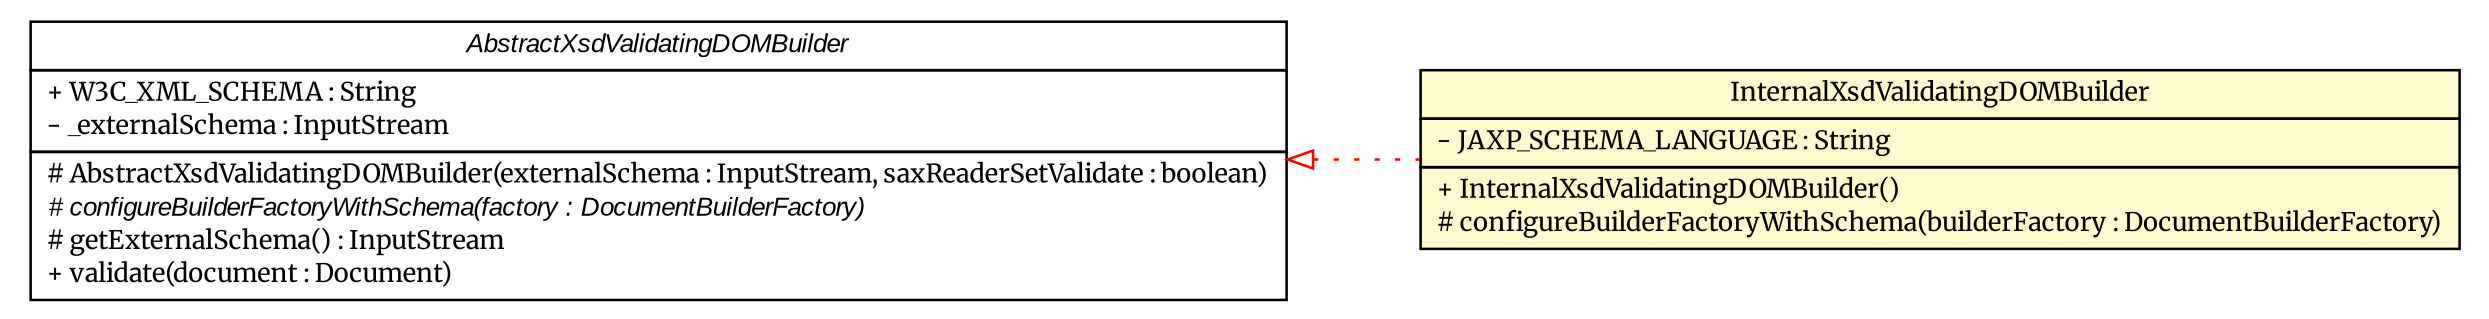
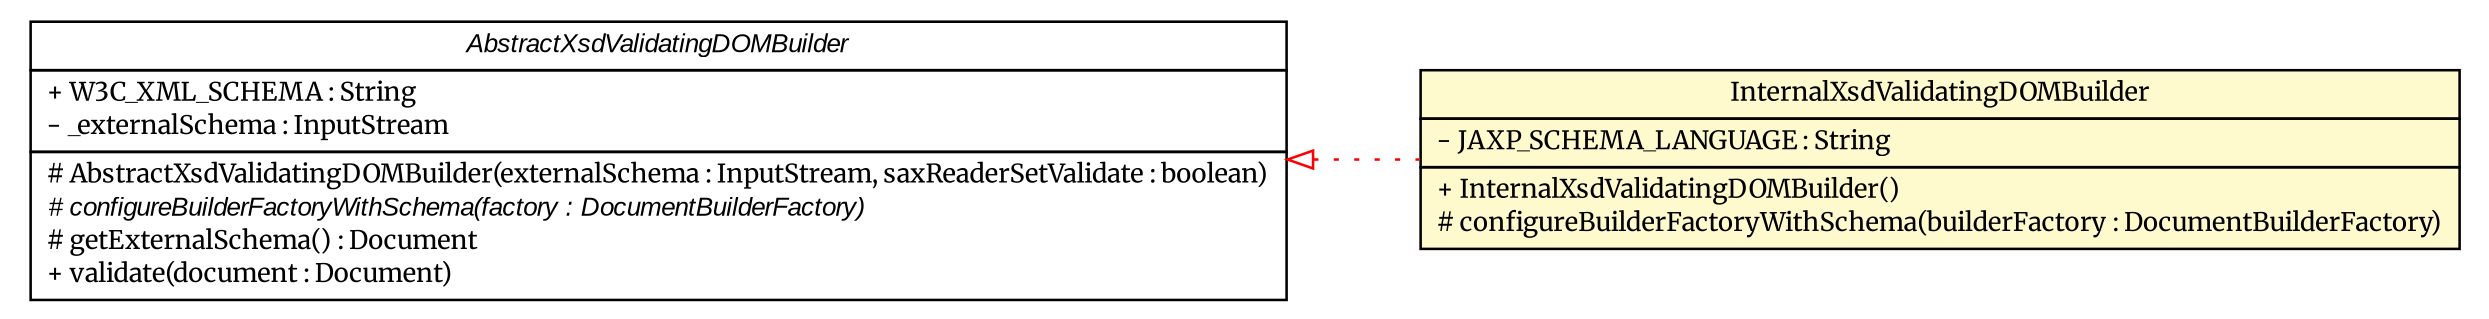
  digraph {
    nodesep=0.25
    ranksep=0.5
    rankdir=LR
    fontname=Merriweather
    node [fontcolor=black fontname=Merriweather fontsize=10.0 shape=plaintext]
    n1 [label=<<table title="org.tanjakostic.jcleancim.xml.InternalXsdValidatingDOMBuilder" border="0" cellborder="1" cellspacing="0" cellpadding="2" port="p" bgcolor="lemonChiffon" href="./InternalXsdValidatingDOMBuilder.html"> 		<tr><td><table border="0" cellspacing="0" cellpadding="1"> <tr><td align="center" balign="center"> InternalXsdValidatingDOMBuilder </td></tr> 		</table></td></tr> 		<tr><td><table border="0" cellspacing="0" cellpadding="1"> <tr><td align="left" balign="left"> - JAXP_SCHEMA_LANGUAGE : String </td></tr> 		</table></td></tr> 		<tr><td><table border="0" cellspacing="0" cellpadding="1"> <tr><td align="left" balign="left"> + InternalXsdValidatingDOMBuilder() </td></tr> <tr><td align="left" balign="left"> # configureBuilderFactoryWithSchema(builderFactory : DocumentBuilderFactory) </td></tr> 		</table></td></tr> 		</table>>]
-   n2 [label=<<table title="org.tanjakostic.jcleancim.xml.AbstractXsdValidatingDOMBuilder" border="0" cellborder="1" cellspacing="0" cellpadding="2" port="p" href="./AbstractXsdValidatingDOMBuilder.html"> 		<tr><td><table border="0" cellspacing="0" cellpadding="1"> <tr><td align="center" balign="center"><font face="Arial Italic"> AbstractXsdValidatingDOMBuilder </font></td></tr> 		</table></td></tr> 		<tr><td><table border="0" cellspacing="0" cellpadding="1"> <tr><td align="left" balign="left"> + W3C_XML_SCHEMA : String </td></tr> <tr><td align="left" balign="left"> - _externalSchema : InputStream </td></tr> 		</table></td></tr> 		<tr><td><table border="0" cellspacing="0" cellpadding="1"> <tr><td align="left" balign="left"> # AbstractXsdValidatingDOMBuilder(externalSchema : InputStream, saxReaderSetValidate : boolean) </td></tr> <tr><td align="left" balign="left"><font face="Arial Italic" point-size="10.0"> # configureBuilderFactoryWithSchema(factory : DocumentBuilderFactory) </font></td></tr> <tr><td align="left" balign="left"> # getExternalSchema() : InputStream </td></tr> <tr><td align="left" balign="left"> + validate(document : Document) </td></tr> 		</table></td></tr> 		</table>>]
+   n2 [label=<<table title="org.tanjakostic.jcleancim.xml.AbstractXsdValidatingDOMBuilder" border="0" cellborder="1" cellspacing="0" cellpadding="2" port="p" href="./AbstractXsdValidatingDOMBuilder.html"> 		<tr><td><table border="0" cellspacing="0" cellpadding="1"> <tr><td align="center" balign="center"><font face="Arial Italic"> AbstractXsdValidatingDOMBuilder </font></td></tr> 		</table></td></tr> 		<tr><td><table border="0" cellspacing="0" cellpadding="1"> <tr><td align="left" balign="left"> + W3C_XML_SCHEMA : String </td></tr> <tr><td align="left" balign="left"> - _externalSchema : InputStream </td></tr> 		</table></td></tr> 		<tr><td><table border="0" cellspacing="0" cellpadding="1"> <tr><td align="left" balign="left"> # AbstractXsdValidatingDOMBuilder(externalSchema : InputStream, saxReaderSetValidate : boolean) </td></tr> <tr><td align="left" balign="left"><font face="Arial Italic" point-size="10.0"> # configureBuilderFactoryWithSchema(factory : DocumentBuilderFactory) </font></td></tr> <tr><td align="left" balign="left"> # getExternalSchema() : Document </td></tr> <tr><td align="left" balign="left"> + validate(document : Document) </td></tr> 		</table></td></tr> 		</table>>]
    n2 -> n1 [arrowtail=empty dir=back fontname=Merriweather fontsize=10 headport=p labelfontname=arial labelfontsize=10 tailport=p color=red style=dotted]
  }
